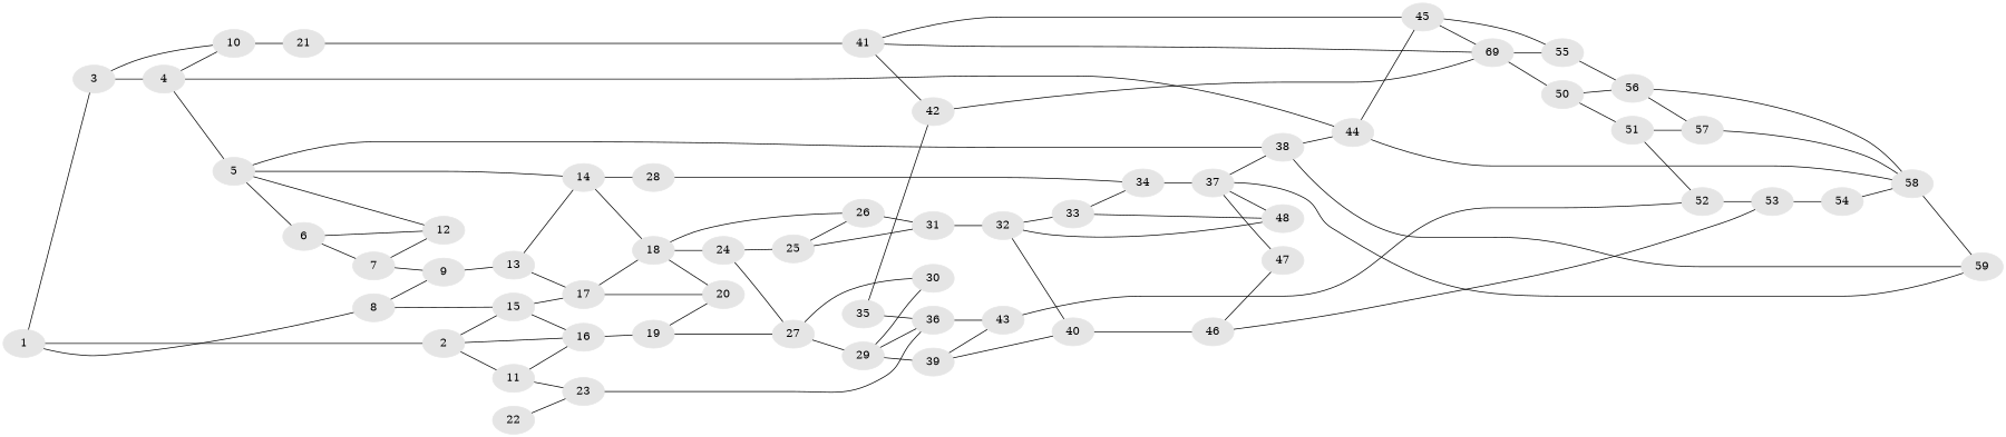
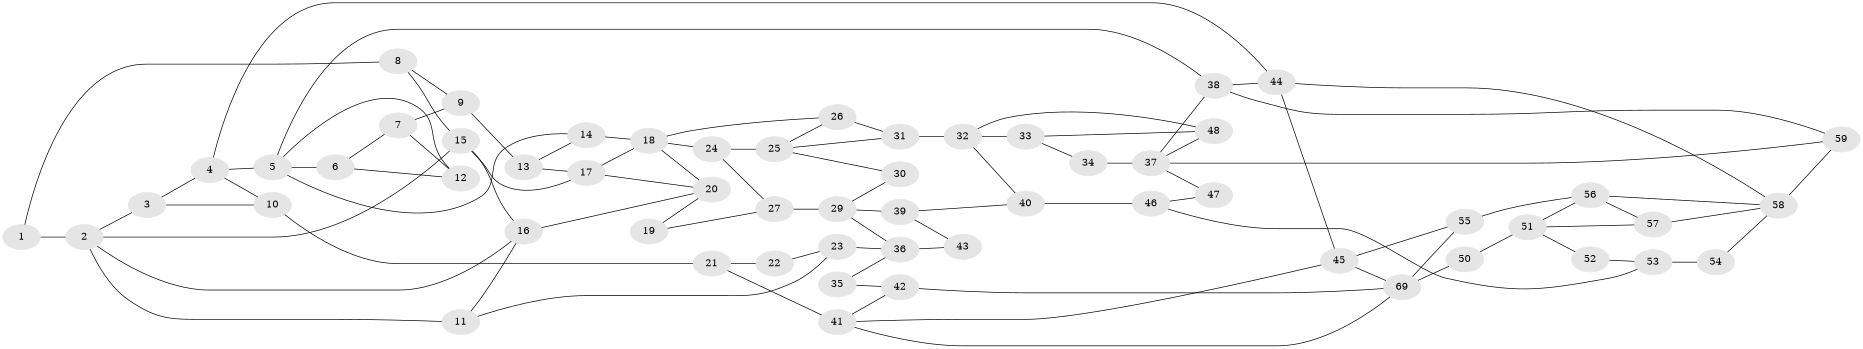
  graph {
    rankdir=LR
    node [color=gray90 style=filled]
    edge [weight=1.0]
    1
    2
    8
    3
    11
    15
    16
    9
    4
    10
    23
    17
    19
    5
    44
    21
    6
    12
    14
    38
    45
    58
    7
    18
-   28
    59
    13
    22
    41
    36
    20
    24
    26
    34
    27
    25
    31
    29
    42
    n40 [label=69]
    35
    30
    32
    39
    37
    43
    40
    33
    48
    46
    47
    52
    53
    55
    50
    56
    54
    51
    57
    1 -- 2 [weight=2.0]
    1 -- 8
-   1 -- 3
+   2 -- 3
    2 -- 11
    2 -- 15
    2 -- 16
    8 -- 15
    8 -- 9
    3 -- 4
    3 -- 10
    11 -- 16
    11 -- 23
    15 -- 16
    15 -- 17 [weight=2.0]
-   16 -- 19
+   16 -- 20
    9 -- 13
    4 -- 10
    4 -- 5
    4 -- 44
    10 -- 21 [weight=2.0]
    23 -- 36
    17 -- 18
    17 -- 20
    19 -- 20
    19 -- 27
    5 -- 6
    5 -- 12
    5 -- 14 [weight=2.0]
    5 -- 38
    44 -- 45
    44 -- 58
+   21 -- 22 [weight=2.0]
    21 -- 41 [weight=2.0]
    6 -- 12
    6 -- 7
    14 -- 18
-   14 -- 28 [weight=2.0]
    38 -- 44
    38 -- 59
    45 -- n40
    45 -- 55
    58 -- 59
    7 -- 9
    7 -- 12 [weight=2.0]
    18 -- 20
    18 -- 24
    18 -- 26
-   28 -- 34
    13 -- 17
    13 -- 14
    22 -- 23
    41 -- 45
    41 -- 42 [weight=2.0]
    41 -- n40
    36 -- 43
    24 -- 27
    24 -- 25
    26 -- 31
    34 -- 37
    27 -- 29 [weight=2.0]
    25 -- 26
    25 -- 31
-   27 -- 30
+   25 -- 30
    31 -- 32 [weight=2.0]
    29 -- 36
    29 -- 30 [weight=2.0]
    29 -- 39
    42 -- n40
    n40 -- 55 [weight=2.0]
    n40 -- 50
    35 -- 36
    35 -- 42
    32 -- 40
    32 -- 33 [weight=2.0]
    32 -- 48
    39 -- 43
    39 -- 40
    37 -- 38
    37 -- 59
    37 -- 48
    37 -- 47 [weight=2.0]
-   43 -- 52
    40 -- 46
    33 -- 34
    33 -- 48
    46 -- 47
    46 -- 53
    52 -- 53
    53 -- 54 [weight=4.0]
    55 -- 56 [weight=2.0]
-   50 -- 56 [weight=2.0]
+   51 -- 56 [weight=2.0]
    50 -- 51
    56 -- 58
    56 -- 57
    54 -- 58 [weight=2.0]
    51 -- 52
    51 -- 57
    57 -- 58
  }
